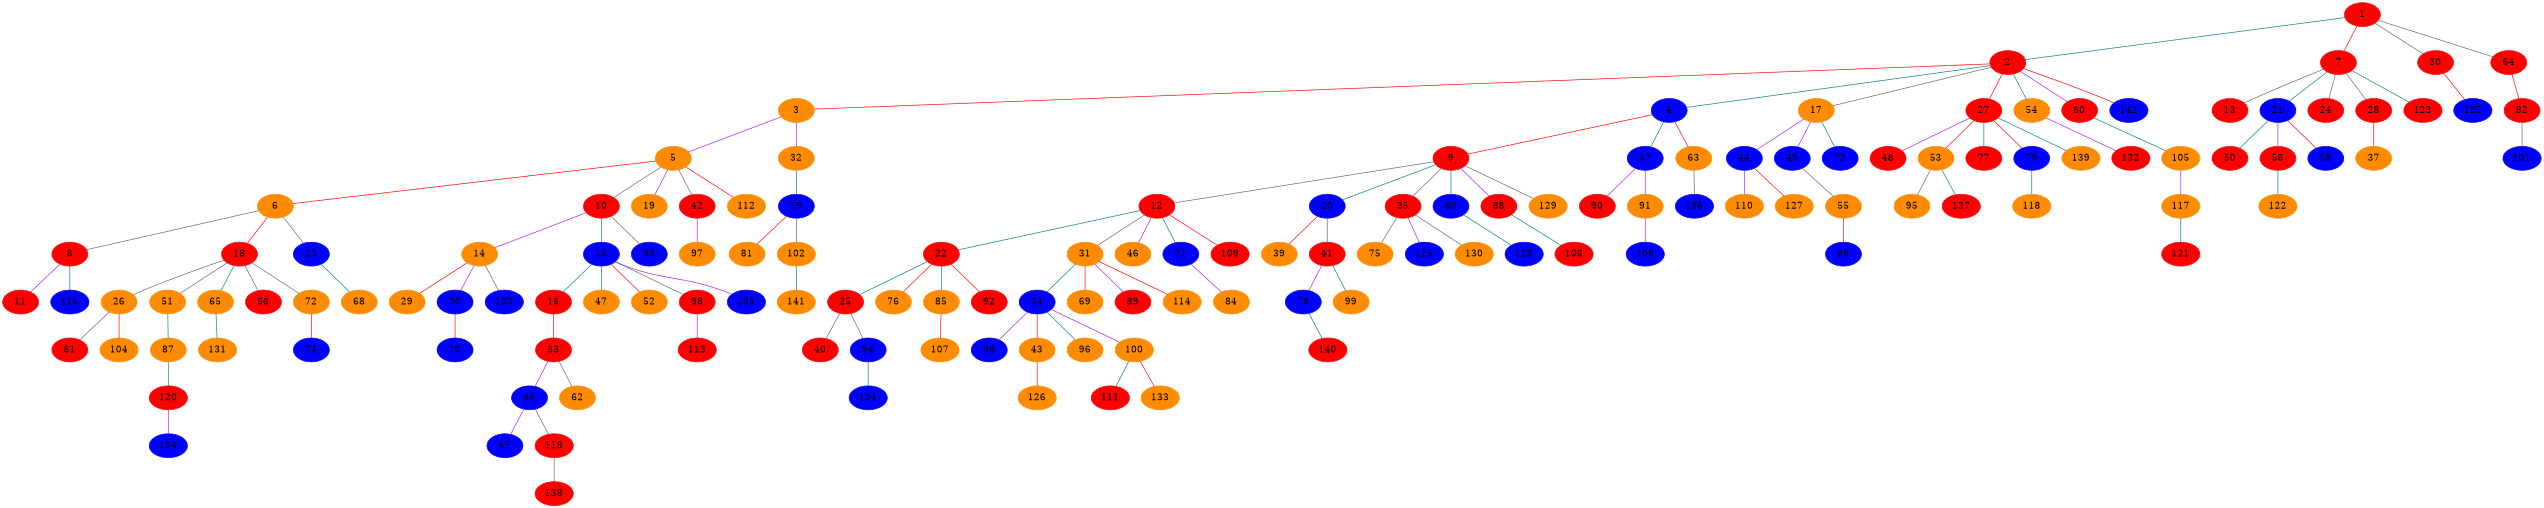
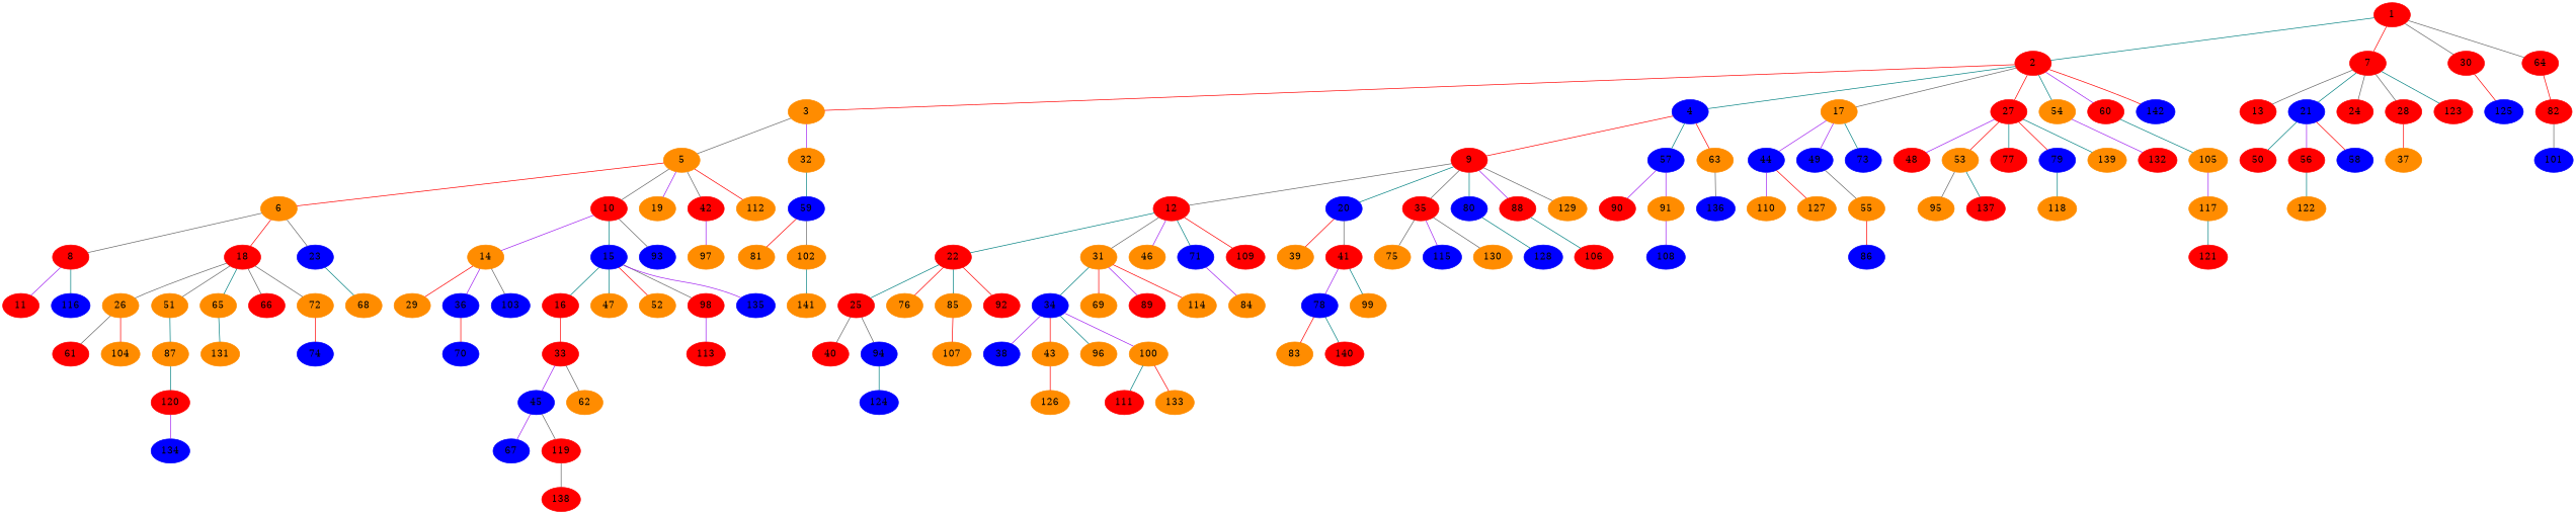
  graph {
    node [color=darkorange style=filled]
    edge [color=teal]
    1 [color=red]
    2 [color=red]
    7 [color=red]
    30 [color=red]
    64 [color=red]
    3
    4 [color=blue]
    17
    27 [color=red]
    54
    60 [color=red]
    142 [color=blue]
    13 [color=red]
    21 [color=blue]
    24 [color=red]
    28 [color=red]
    123 [color=red]
    125 [color=blue]
    82 [color=red]
    5
    32
    9 [color=red]
    57 [color=blue]
    63
    44 [color=blue]
    49 [color=blue]
    73 [color=blue]
    48 [color=red]
    53
    77 [color=red]
    79 [color=blue]
    139
    132 [color=red]
    105
    6
    10 [color=red]
    19
    42 [color=red]
    112
    59 [color=blue]
    12 [color=red]
    20 [color=blue]
    35 [color=red]
    80 [color=blue]
    88 [color=red]
    129
    90 [color=red]
    91
    136 [color=blue]
    8 [color=red]
    18 [color=red]
    23 [color=blue]
    14
    15 [color=blue]
    93 [color=blue]
    97
    11 [color=red]
    116 [color=blue]
    26
    51
    65
    66 [color=red]
    72
    68
    50 [color=red]
    56 [color=red]
    58 [color=blue]
    37
    22 [color=red]
    31
    46
    71 [color=blue]
    109 [color=red]
    39
    41 [color=red]
    75
    115 [color=blue]
    130
    128 [color=blue]
    106 [color=red]
    29
    36 [color=blue]
    103 [color=blue]
    16 [color=red]
    47
    52
    98 [color=red]
    135 [color=blue]
    25 [color=red]
    76
    85
    92 [color=red]
    34 [color=blue]
    69
    89 [color=red]
    114
    84
    70 [color=blue]
    33 [color=red]
    113 [color=red]
    45 [color=blue]
    62
    110
    127
    55
    61 [color=red]
    104
    87
    131
    74 [color=blue]
    78 [color=blue]
    99
    122
    40 [color=red]
    94 [color=blue]
    107
    124 [color=blue]
    95
    137 [color=red]
    118
    38 [color=blue]
    43
    96
    100
    81
    102
    67 [color=blue]
    119 [color=red]
    126
    111 [color=red]
    133
+   83
    140 [color=red]
    138 [color=red]
    86 [color=blue]
    120 [color=red]
    108 [color=blue]
    141
    117
    101 [color=blue]
    134 [color=blue]
    121 [color=red]
    1 -- 2
    1 -- 7 [color=red]
    1 -- 30 [color=gray40]
    1 -- 64 [color=gray40]
    2 -- 3 [color=red]
    2 -- 4
    2 -- 17 [color=gray40]
    2 -- 27 [color=red]
    2 -- 54
    2 -- 60 [color=purple]
    2 -- 142 [color=red]
    7 -- 13 [color=gray40]
    7 -- 21
    7 -- 24 [color=gray40]
    7 -- 28 [color=gray40]
    7 -- 123
    30 -- 125 [color=red]
    64 -- 82 [color=red]
-   3 -- 5 [color=purple]
+   3 -- 5 [color=gray40]
    3 -- 32 [color=purple]
    4 -- 9 [color=red]
    4 -- 57
    4 -- 63 [color=red]
    17 -- 44 [color=purple]
    17 -- 49 [color=purple]
    17 -- 73
    27 -- 48 [color=purple]
    27 -- 53 [color=red]
    27 -- 77
    27 -- 79 [color=red]
    27 -- 139
    54 -- 132 [color=purple]
    60 -- 105
    21 -- 50
    21 -- 56 [color=purple]
    21 -- 58 [color=red]
    28 -- 37 [color=red]
    82 -- 101 [color=gray40]
    5 -- 6 [color=red]
    5 -- 10 [color=gray40]
    5 -- 19 [color=purple]
    5 -- 42 [color=gray40]
    5 -- 112 [color=red]
    32 -- 59
    9 -- 12 [color=gray40]
    9 -- 20
    9 -- 35 [color=gray40]
    9 -- 80
    9 -- 88 [color=purple]
    9 -- 129 [color=gray40]
    57 -- 90 [color=purple]
    57 -- 91 [color=purple]
    63 -- 136 [color=gray40]
    44 -- 110 [color=purple]
    44 -- 127 [color=red]
    49 -- 55 [color=gray40]
    53 -- 95 [color=gray40]
    53 -- 137
    79 -- 118
    105 -- 117 [color=purple]
    6 -- 8 [color=gray40]
    6 -- 18 [color=red]
    6 -- 23 [color=gray40]
    10 -- 14 [color=purple]
    10 -- 15
    10 -- 93 [color=gray40]
    42 -- 97 [color=purple]
    59 -- 81 [color=red]
    59 -- 102 [color=gray40]
    12 -- 22
    12 -- 31 [color=gray40]
    12 -- 46 [color=purple]
    12 -- 71
    12 -- 109 [color=red]
    20 -- 39 [color=red]
    20 -- 41 [color=gray40]
    35 -- 75 [color=gray40]
    35 -- 115 [color=purple]
    35 -- 130 [color=gray40]
    80 -- 128
    88 -- 106
    91 -- 108 [color=purple]
    8 -- 11 [color=purple]
    8 -- 116
    18 -- 26 [color=gray40]
    18 -- 51 [color=gray40]
    18 -- 65
    18 -- 66 [color=gray40]
    18 -- 72 [color=gray40]
    23 -- 68
    14 -- 29 [color=red]
    14 -- 36 [color=purple]
    14 -- 103 [color=gray40]
    15 -- 16
    15 -- 47
    15 -- 52 [color=red]
    15 -- 98 [color=gray40]
    15 -- 135 [color=purple]
    26 -- 61 [color=gray40]
    26 -- 104 [color=red]
    51 -- 87
    65 -- 131
    72 -- 74 [color=red]
    56 -- 122
    22 -- 25
    22 -- 76 [color=red]
    22 -- 85
    22 -- 92 [color=red]
    31 -- 34
    31 -- 69 [color=red]
    31 -- 89 [color=purple]
    31 -- 114 [color=red]
    71 -- 84 [color=purple]
    41 -- 78 [color=purple]
    41 -- 99
    36 -- 70 [color=red]
    16 -- 33 [color=red]
    98 -- 113 [color=purple]
    25 -- 40 [color=gray40]
    25 -- 94 [color=gray40]
    85 -- 107 [color=red]
    34 -- 38 [color=purple]
    34 -- 43 [color=red]
    34 -- 96
    34 -- 100 [color=purple]
    33 -- 45 [color=purple]
    33 -- 62 [color=gray40]
    45 -- 67 [color=purple]
    45 -- 119 [color=gray40]
    55 -- 86 [color=red]
    87 -- 120
+   78 -- 83 [color=red]
    78 -- 140
    94 -- 124
    43 -- 126 [color=red]
    100 -- 111
    100 -- 133 [color=red]
    102 -- 141
    119 -- 138 [color=gray40]
    120 -- 134 [color=purple]
    117 -- 121
  }
